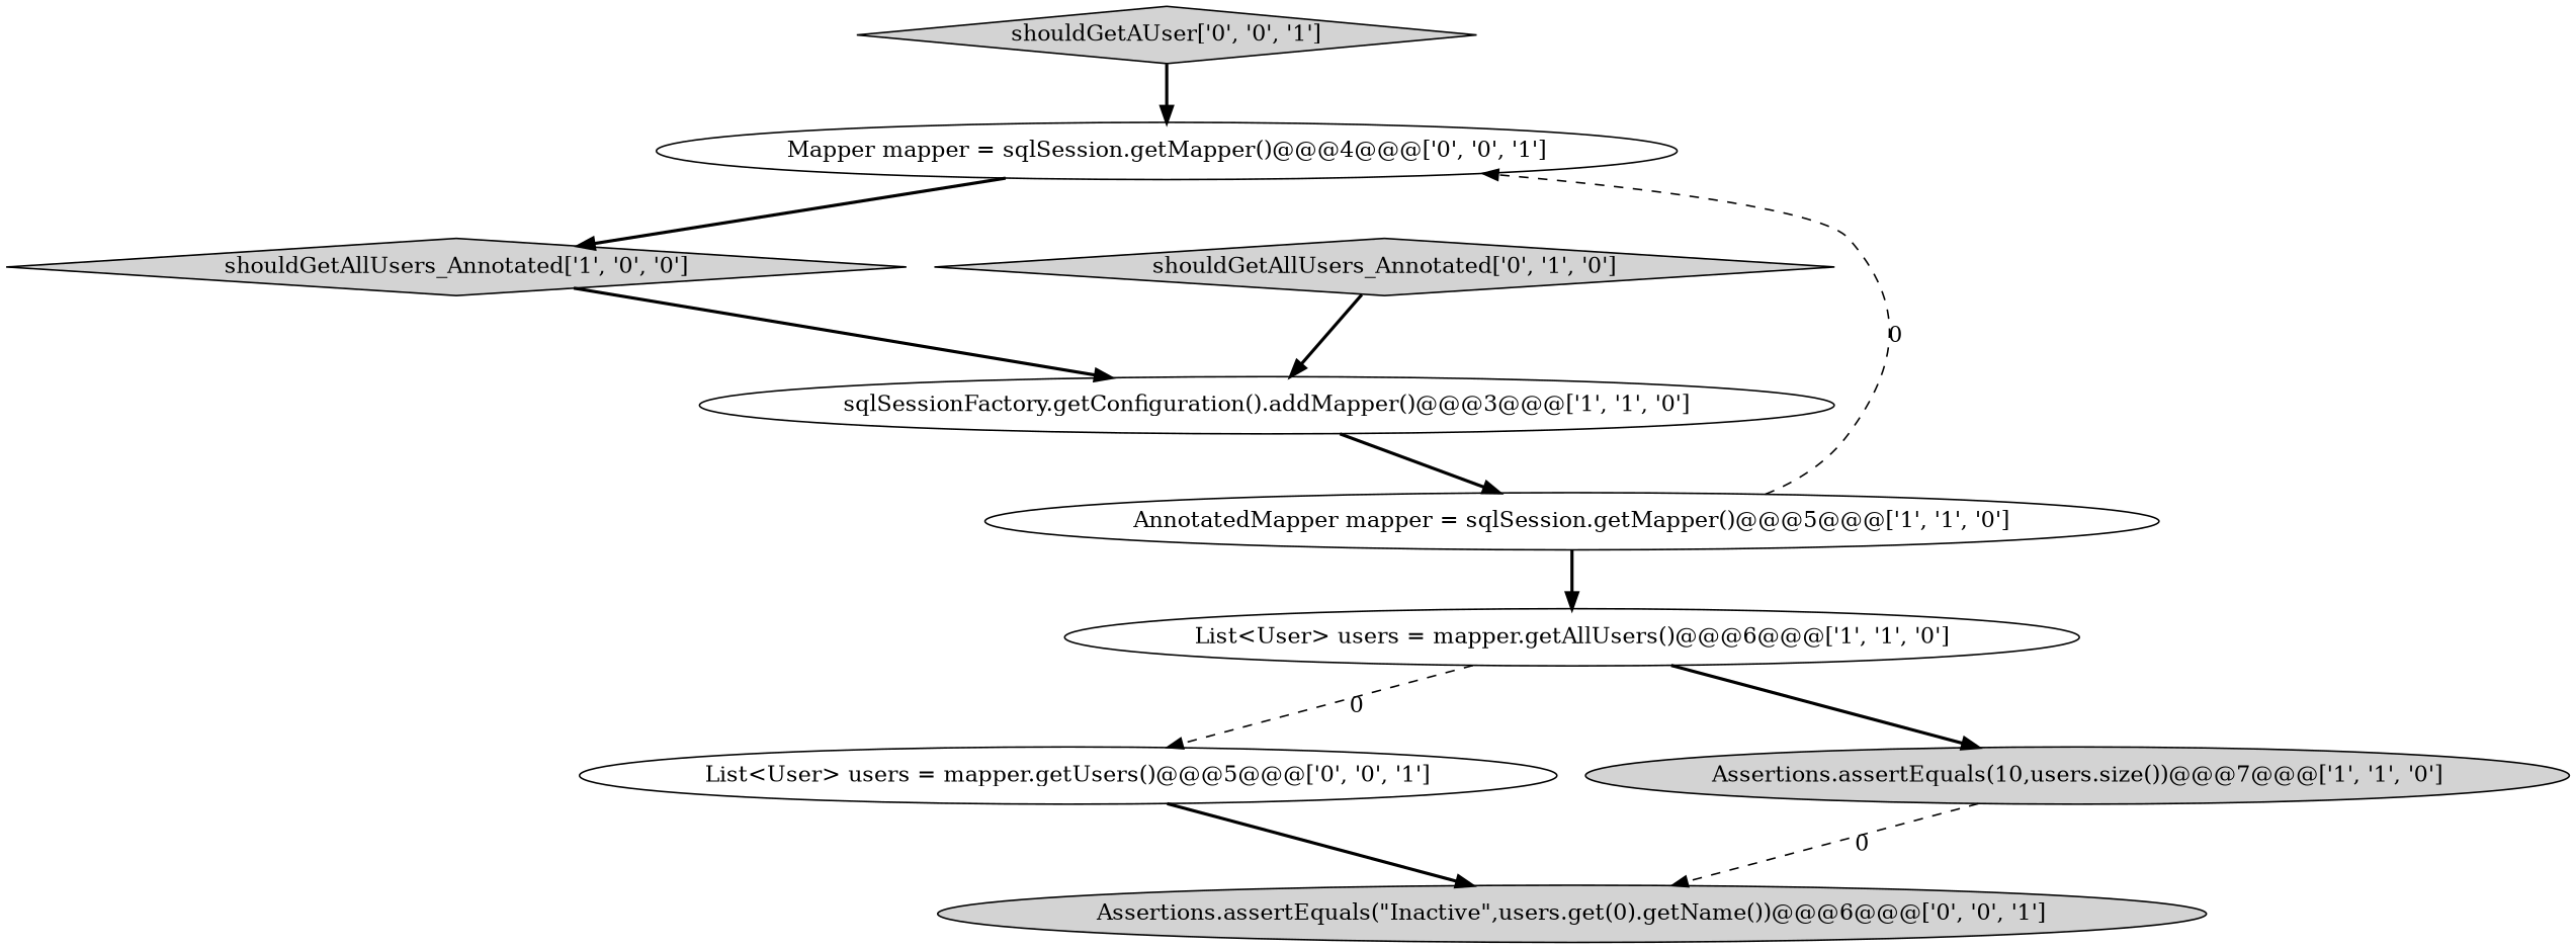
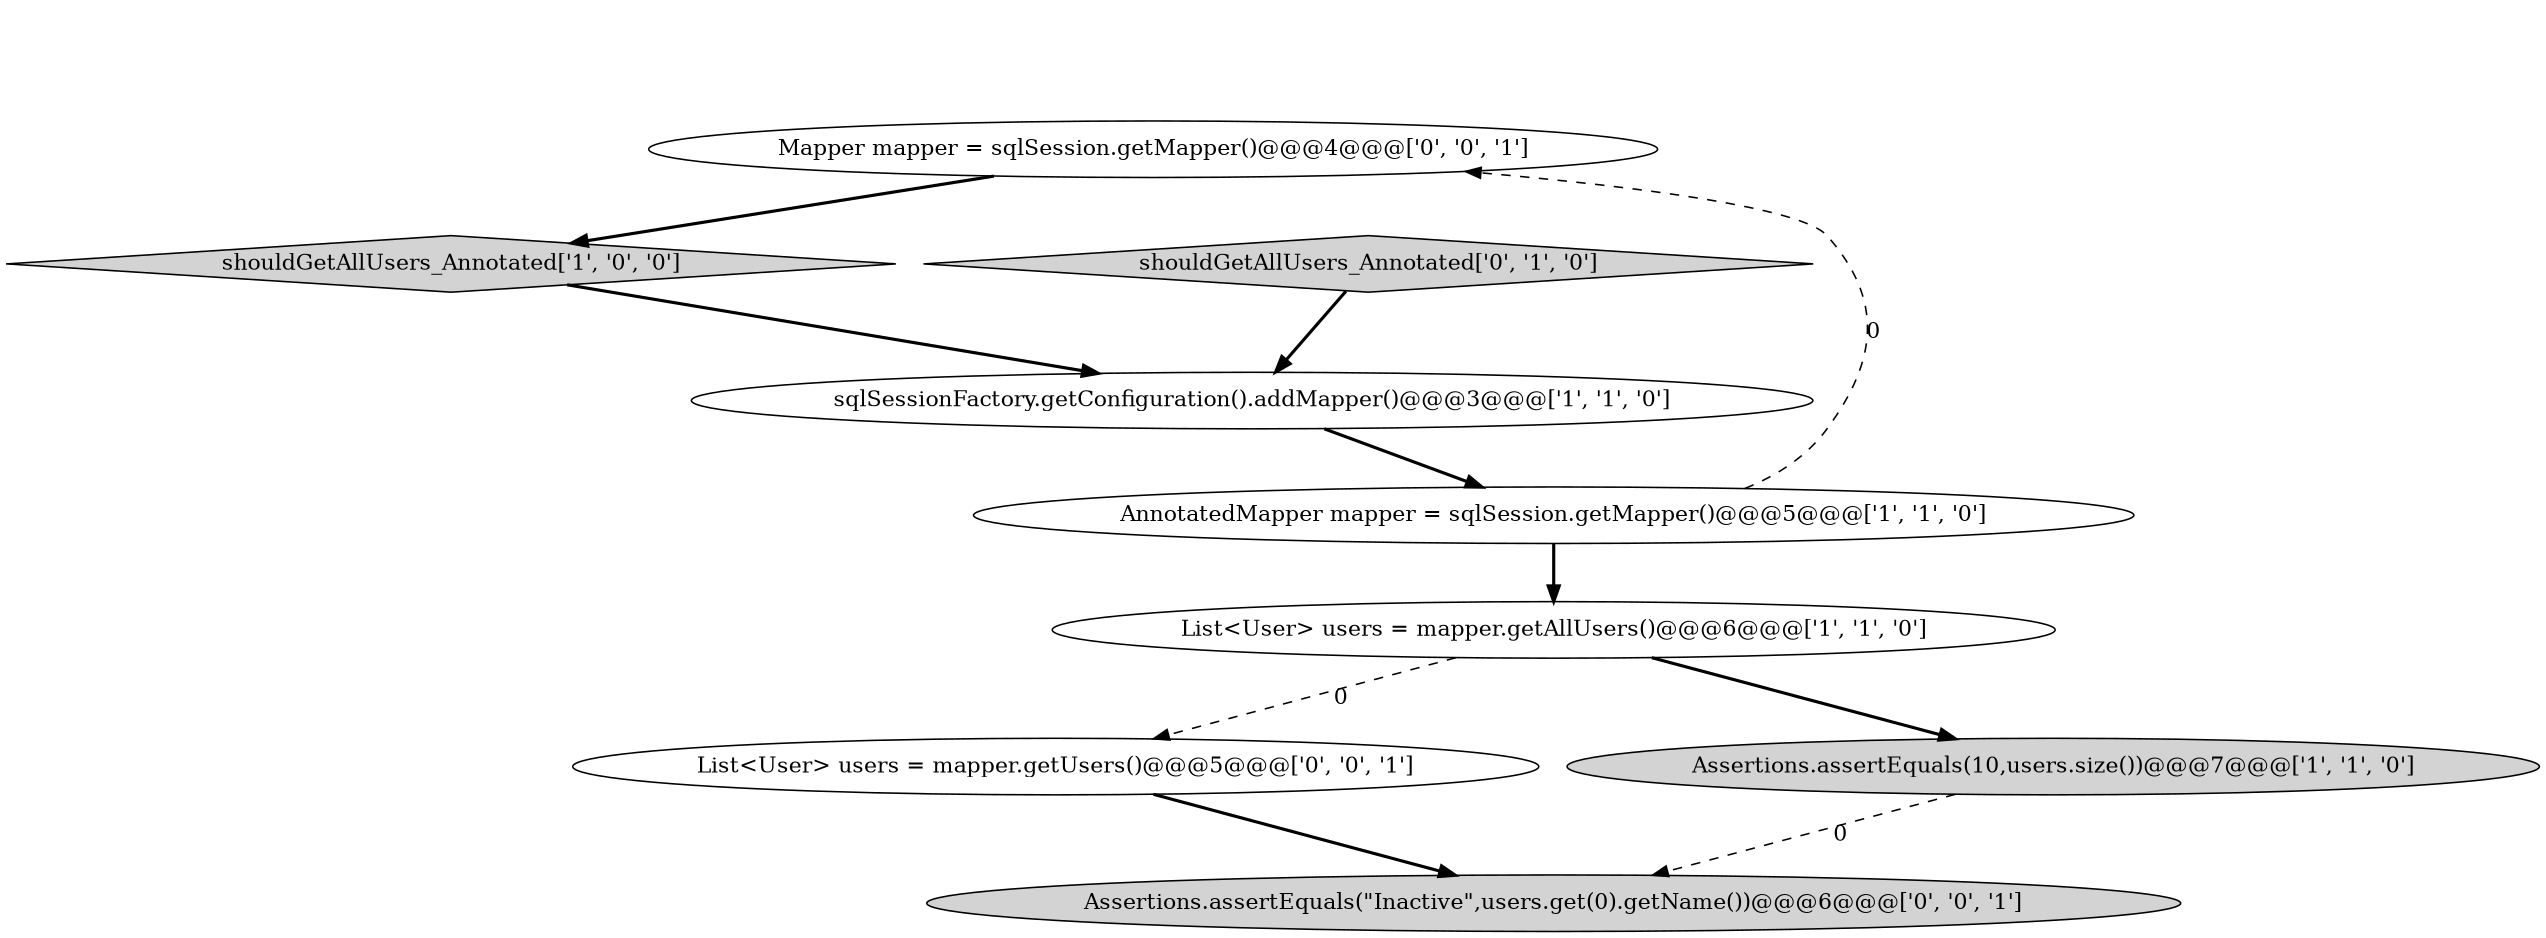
  digraph {
    node [fillcolor=lightgray shape=ellipse style=filled]
    edge [style=bold]
-   n1 [label="shouldGetAUser['0', '0', '1']" shape=diamond]
    n2 [fillcolor=white label="Mapper mapper = sqlSession.getMapper()@@@4@@@['0', '0', '1']"]
    n3 [label="shouldGetAllUsers_Annotated['1', '0', '0']" shape=diamond]
    n4 [fillcolor=white label="sqlSessionFactory.getConfiguration().addMapper()@@@3@@@['1', '1', '0']"]
    n5 [fillcolor=white label="AnnotatedMapper mapper = sqlSession.getMapper()@@@5@@@['1', '1', '0']"]
    n6 [fillcolor=white label="List<User> users = mapper.getAllUsers()@@@6@@@['1', '1', '0']"]
    n7 [fillcolor=white label="List<User> users = mapper.getUsers()@@@5@@@['0', '0', '1']"]
    n8 [label="Assertions.assertEquals(10,users.size())@@@7@@@['1', '1', '0']"]
    n9 [label="Assertions.assertEquals(\"Inactive\",users.get(0).getName())@@@6@@@['0', '0', '1']"]
    n10 [label="shouldGetAllUsers_Annotated['0', '1', '0']" shape=diamond]
-   n1 -> n2
    n2 -> n3
    n3 -> n4
    n4 -> n5
    n5 -> n2 [label=0 style=dashed]
    n5 -> n6
    n6 -> n7 [label=0 style=dashed]
    n6 -> n8
    n7 -> n9
    n8 -> n9 [label=0 style=dashed]
    n10 -> n4
  }
